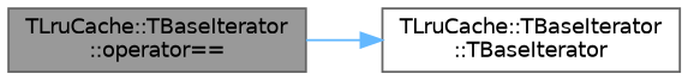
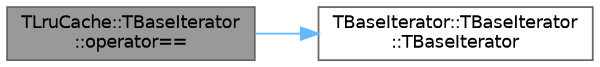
  digraph {
    rankdir=LR
    node [fontname=Helvetica fontsize=10 shape=box style=filled]
    n1 [color=gray40 fillcolor=grey60 fontcolor=black height=0.2 label="TLruCache::TBaseIterator\l::operator==" width=0.4]
-   n2 [color=grey40 fillcolor=white height=0.2 label="TLruCache::TBaseIterator\l::TBaseIterator" width=0.4]
+   n2 [color=grey40 fillcolor=white height=0.2 label="TBaseIterator::TBaseIterator\l::TBaseIterator" width=0.4]
    n1 -> n2 [color=steelblue1 fontname=Helvetica fontsize=10 labelfontname=Helvetica labelfontsize=10 style=solid]
  }
